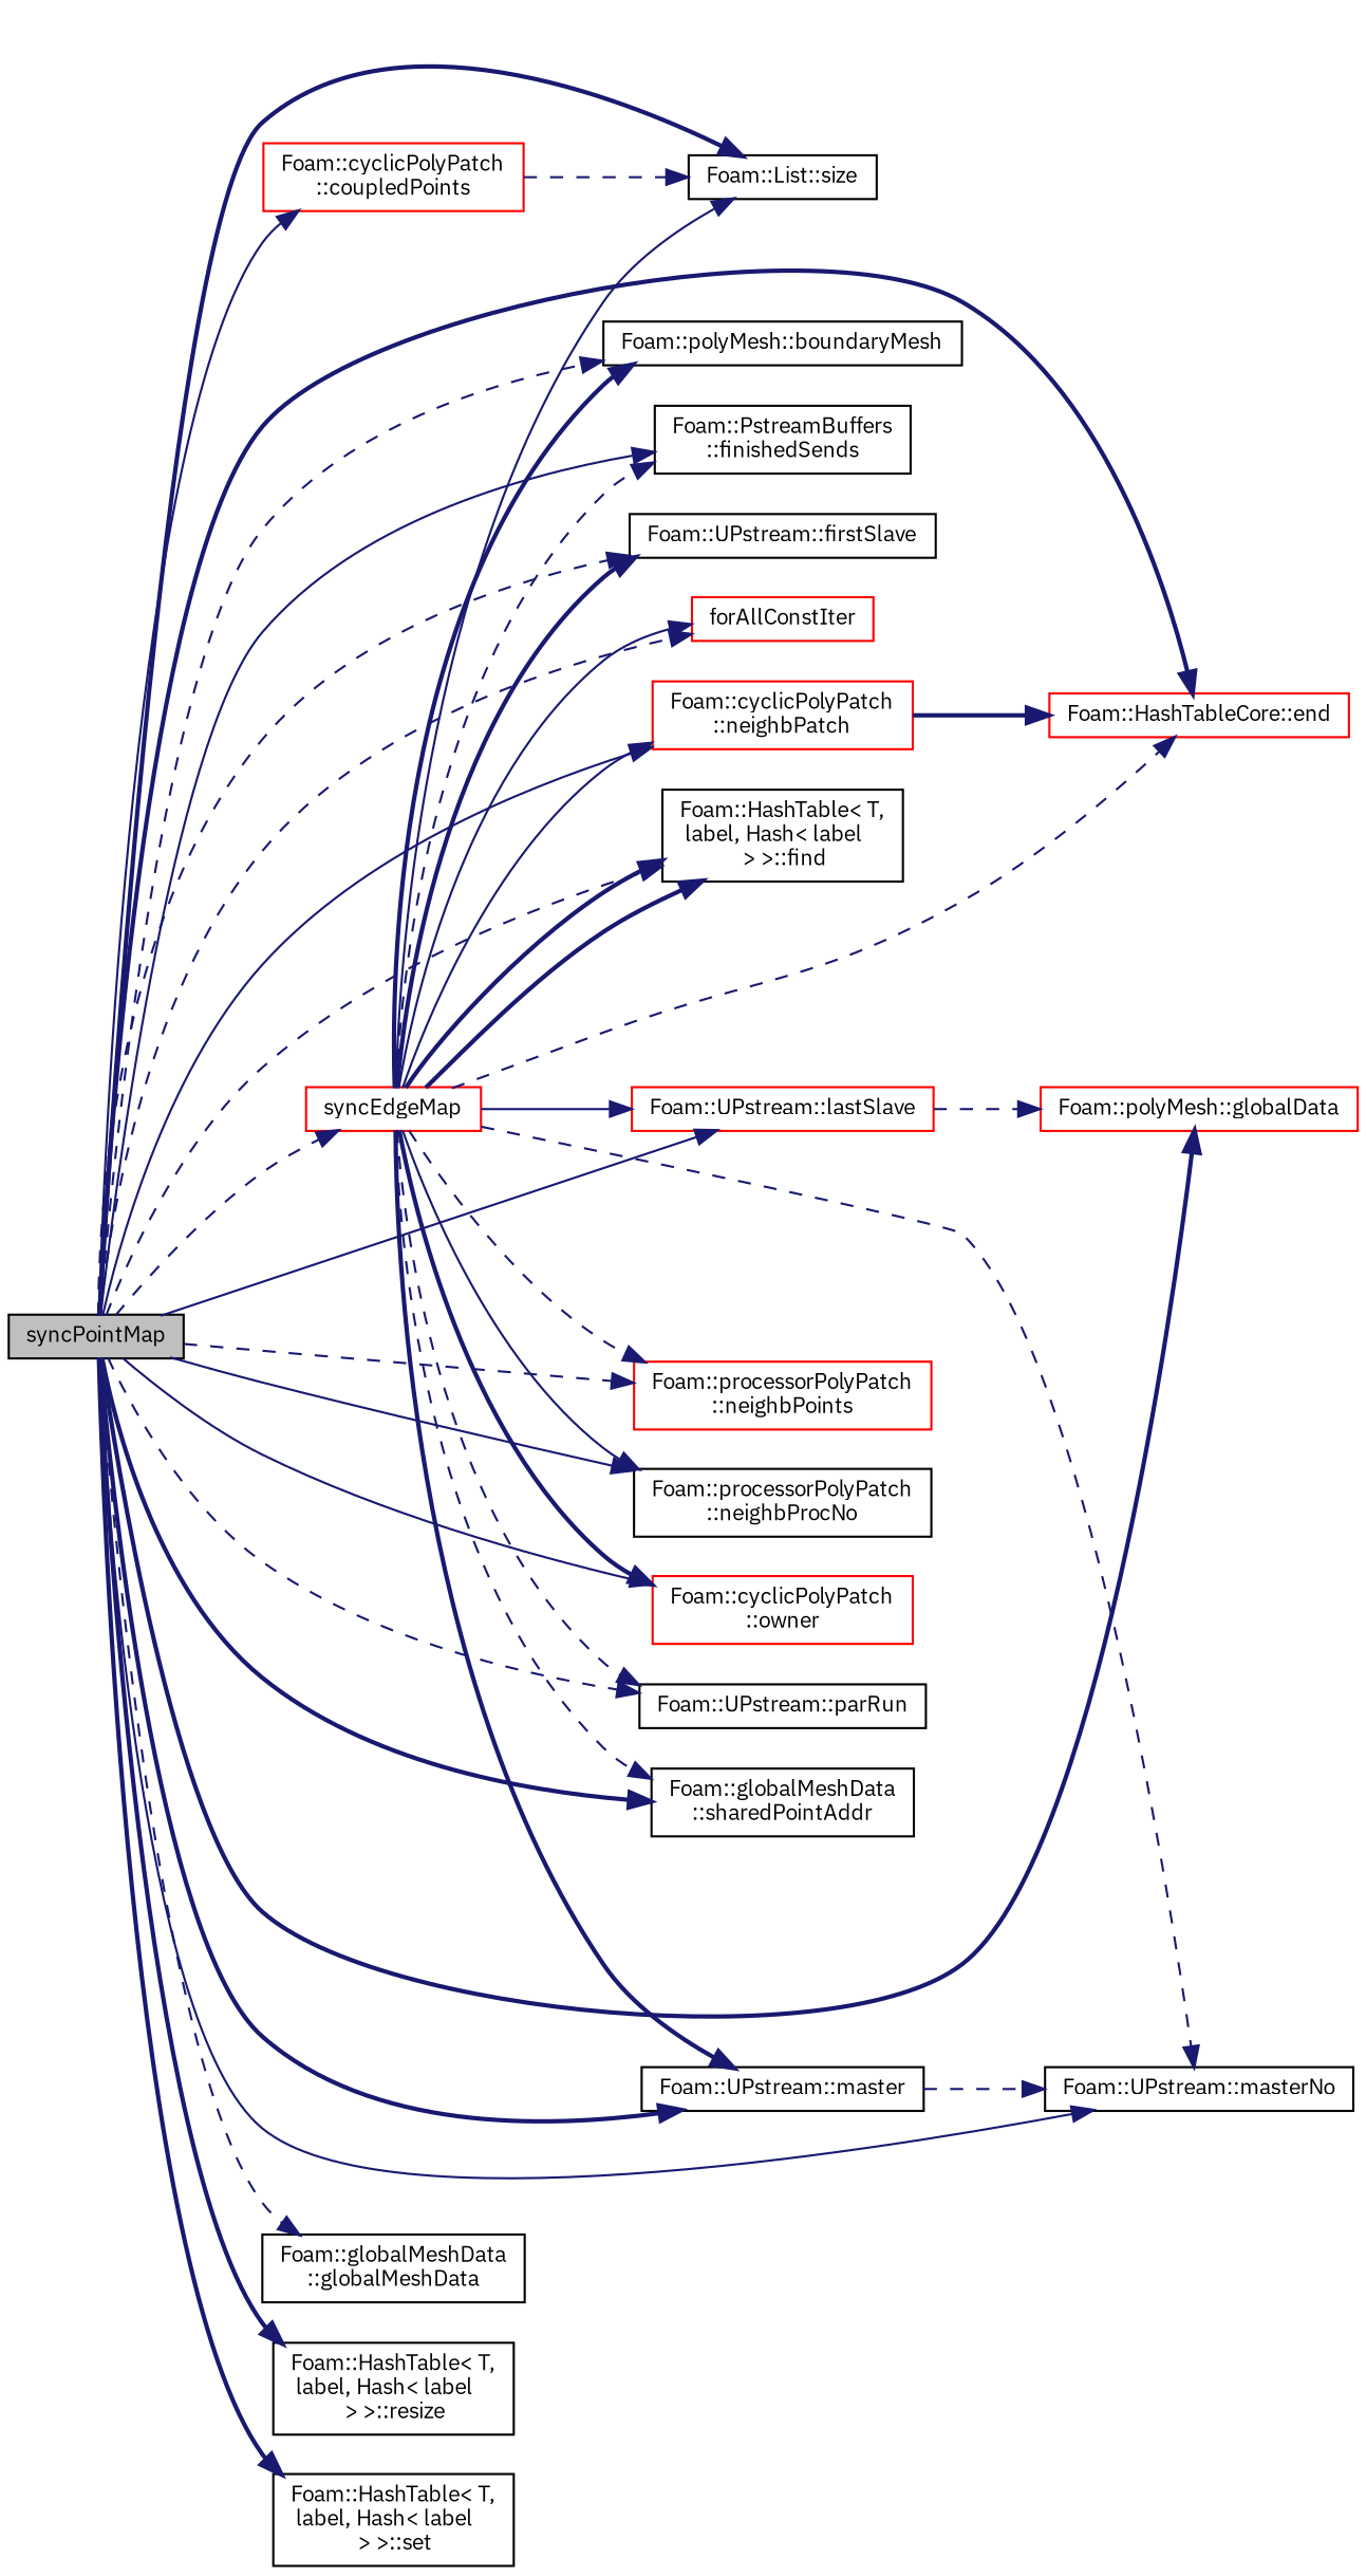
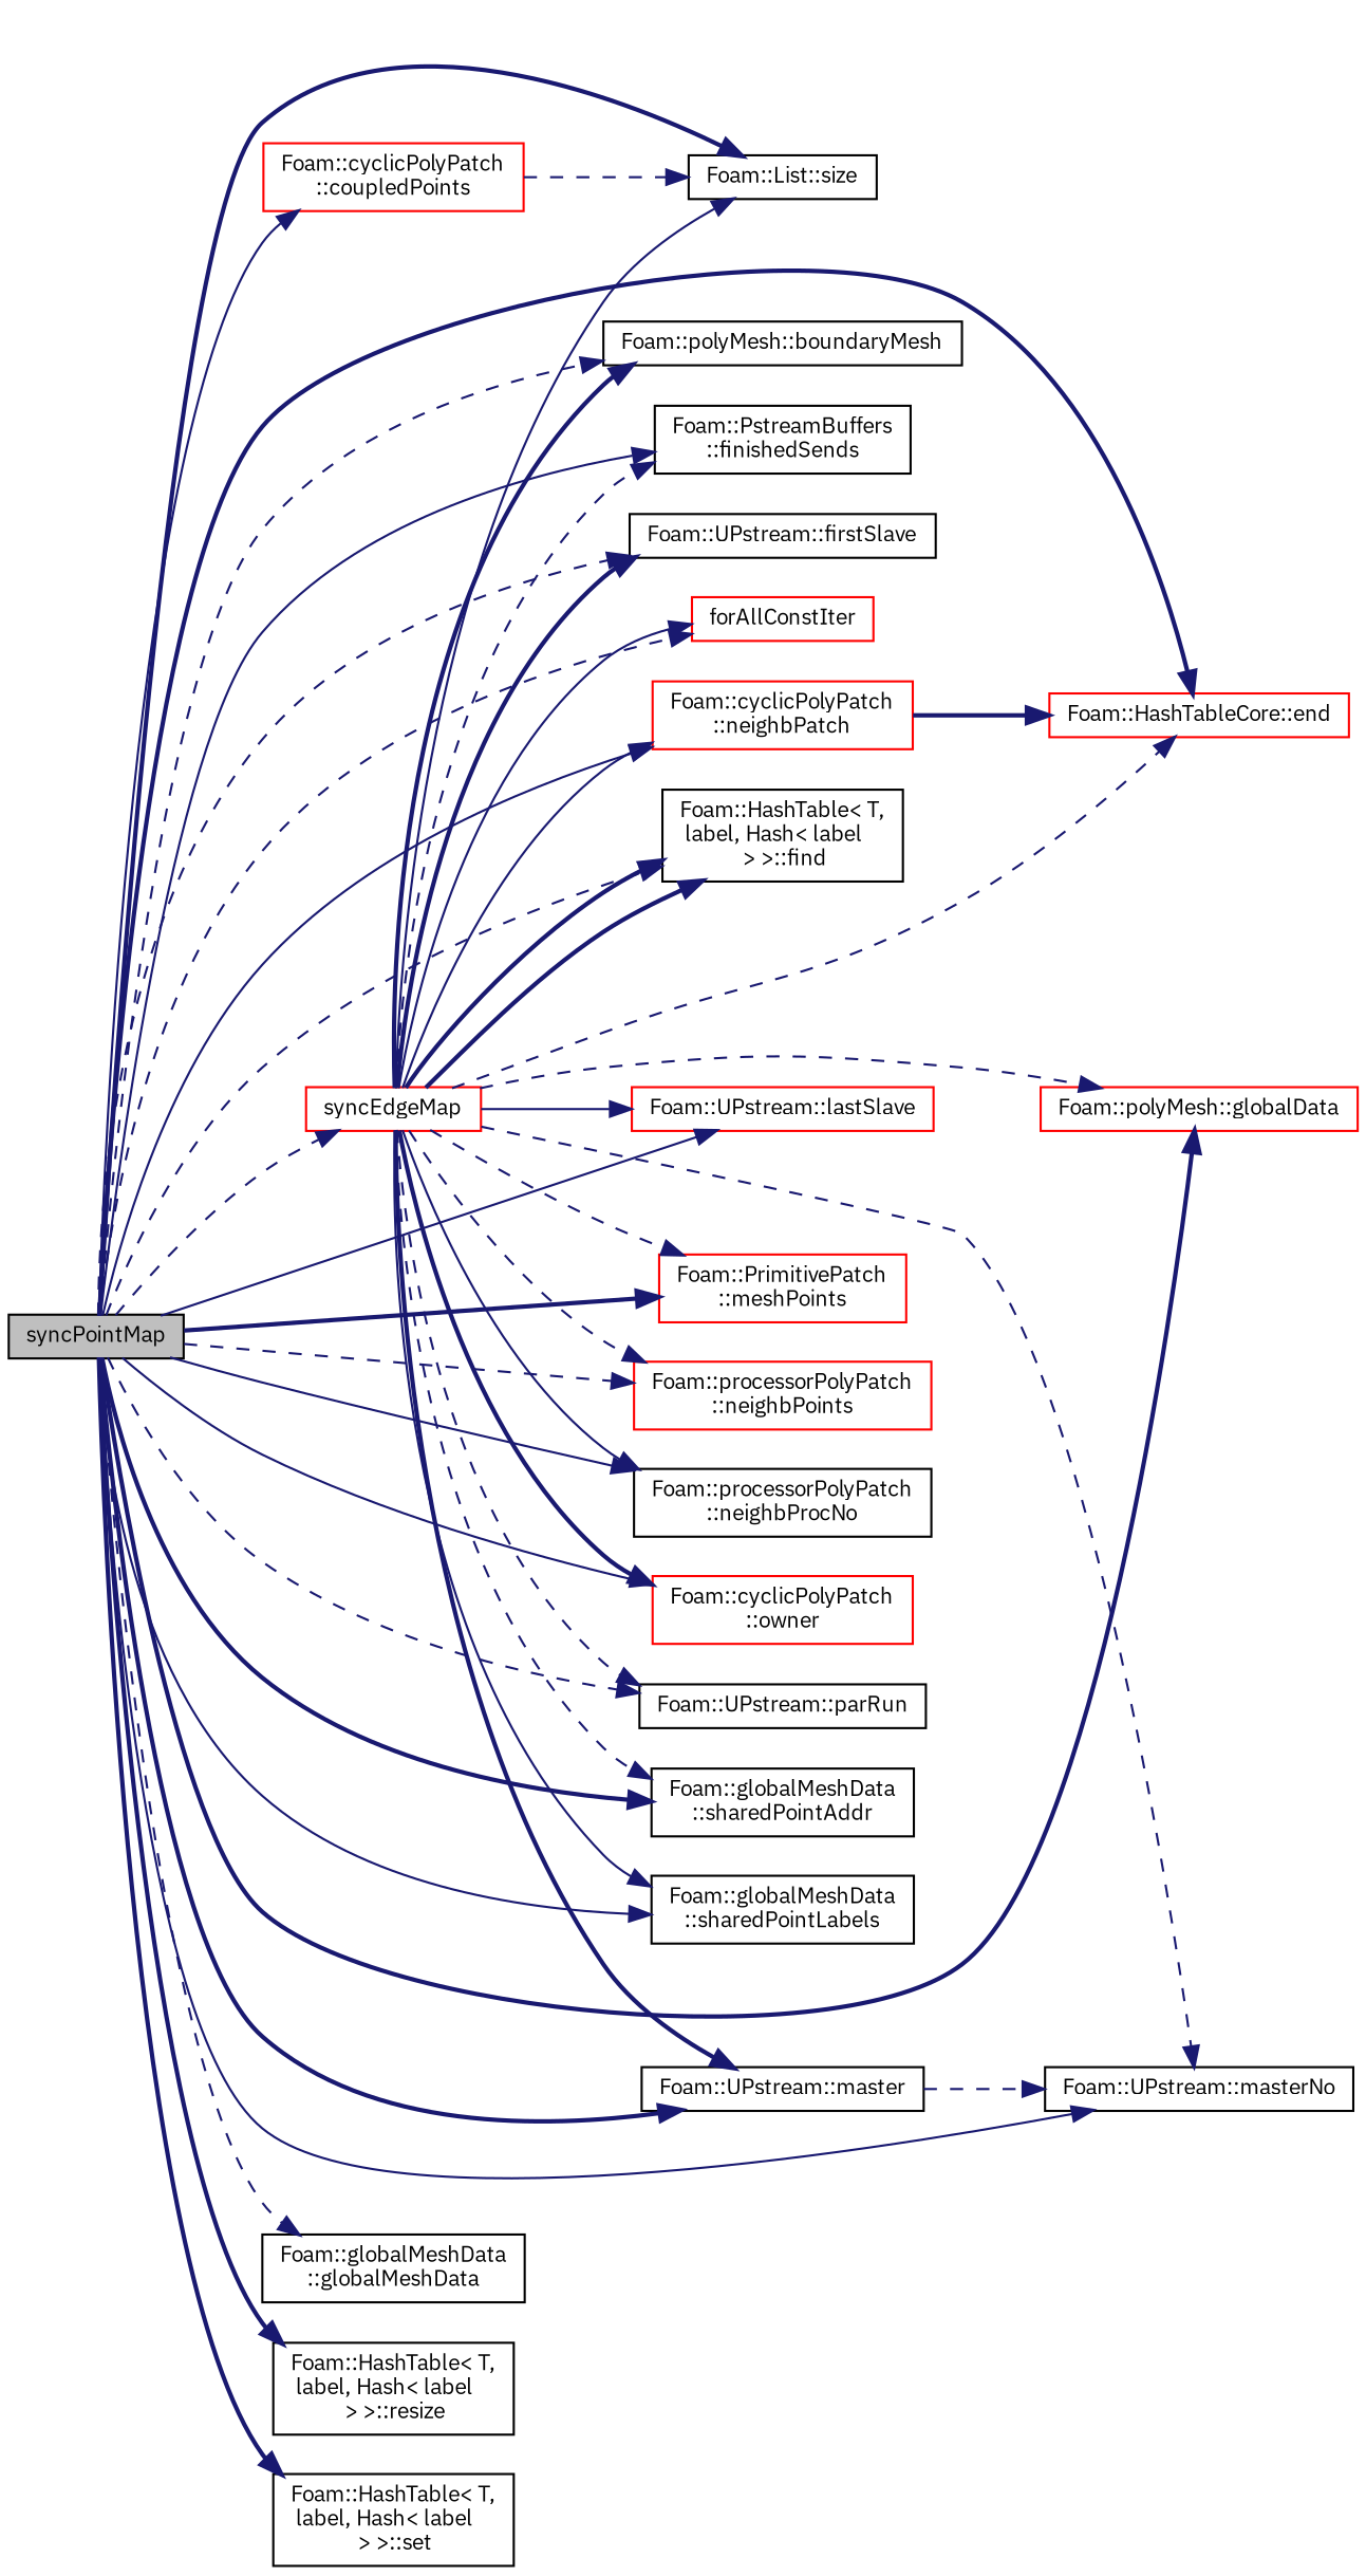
  digraph {
    fontname="IBM Plex Sans"
    rankdir=LR
    node [color=black fontname="IBM Plex Sans" fontsize=10 shape=record]
    edge [color=midnightblue fontname="IBM Plex Sans" fontsize=10 labelfontname=Helvetica labelfontsize=10 style=dashed]
    n1 [fillcolor=grey75 fontcolor=black height=0.2 label=syncPointMap style=filled width=0.4]
    n2 [height=0.2 label="Foam::polyMesh::boundaryMesh" width=0.4]
    n3 [color=red height=0.2 label="Foam::cyclicPolyPatch\l::coupledPoints" width=0.4]
    n4 [height=0.2 label="Foam::List::size" width=0.4]
    n5 [color=red height=0.2 label="Foam::HashTableCore::end" width=0.4]
    n6 [height=0.2 label="Foam::HashTable\< T,\l label, Hash\< label\l \> \>::find" width=0.4]
    n7 [height=0.2 label="Foam::PstreamBuffers\l::finishedSends" width=0.4]
    n8 [height=0.2 label="Foam::UPstream::firstSlave" width=0.4]
    n9 [color=red height=0.2 label=forAllConstIter width=0.4]
    n10 [color=red height=0.2 label="Foam::polyMesh::globalData" width=0.4]
    n11 [color=red height=0.2 label="Foam::UPstream::lastSlave" width=0.4]
    n12 [height=0.2 label="Foam::UPstream::master" width=0.4]
    n13 [height=0.2 label="Foam::UPstream::masterNo" width=0.4]
+   n14 [color=red height=0.2 label="Foam::PrimitivePatch\l::meshPoints" width=0.4]
    n15 [color=red height=0.2 label="Foam::cyclicPolyPatch\l::neighbPatch" width=0.4]
    n16 [color=red height=0.2 label="Foam::processorPolyPatch\l::neighbPoints" width=0.4]
    n17 [height=0.2 label="Foam::processorPolyPatch\l::neighbProcNo" width=0.4]
    n18 [height=0.2 label="Foam::globalMeshData\l::globalMeshData" width=0.4]
    n19 [color=red height=0.2 label="Foam::cyclicPolyPatch\l::owner" width=0.4]
    n20 [height=0.2 label="Foam::UPstream::parRun" width=0.4]
    n21 [height=0.2 label="Foam::HashTable\< T,\l label, Hash\< label\l \> \>::resize" width=0.4]
    n22 [height=0.2 label="Foam::HashTable\< T,\l label, Hash\< label\l \> \>::set" width=0.4]
    n23 [height=0.2 label="Foam::globalMeshData\l::sharedPointAddr" width=0.4]
+   n24 [height=0.2 label="Foam::globalMeshData\l::sharedPointLabels" width=0.4]
    n25 [color=red height=0.2 label=syncEdgeMap width=0.4]
    n1 -> n2
    n1 -> n3 [style=solid]
    n1 -> n4 [style=bold]
    n1 -> n5 [style=bold]
    n1 -> n6
    n1 -> n7 [style=solid]
    n1 -> n8
    n1 -> n9
    n1 -> n10 [style=bold]
    n1 -> n11 [style=solid]
    n1 -> n12 [style=bold]
    n1 -> n13 [style=solid]
+   n1 -> n14 [style=bold]
    n1 -> n15 [style=solid]
    n1 -> n16
    n1 -> n17 [style=solid]
    n1 -> n18
    n1 -> n19 [style=solid]
    n1 -> n20
    n1 -> n21 [style=bold]
    n1 -> n22 [style=bold]
    n1 -> n23 [style=bold]
+   n1 -> n24 [style=solid]
    n1 -> n25
    n3 -> n4
    n12 -> n13
    n15 -> n5 [style=bold]
    n25 -> n2 [style=bold]
    n25 -> n4 [style=solid]
    n25 -> n5
    n25 -> n6 [style=bold]
    n25 -> n6 [style=bold]
    n25 -> n7
    n25 -> n8 [style=bold]
    n25 -> n9 [style=solid]
-   n11 -> n10
+   n25 -> n10
    n25 -> n11 [style=solid]
    n25 -> n12 [style=bold]
    n25 -> n13
+   n25 -> n14
    n25 -> n15 [style=solid]
    n25 -> n16
    n25 -> n17 [style=solid]
    n25 -> n19 [style=bold]
    n25 -> n20
    n25 -> n23
+   n25 -> n24 [style=solid]
  }
